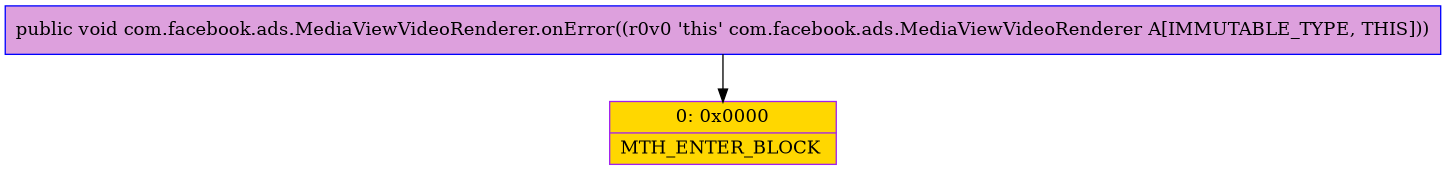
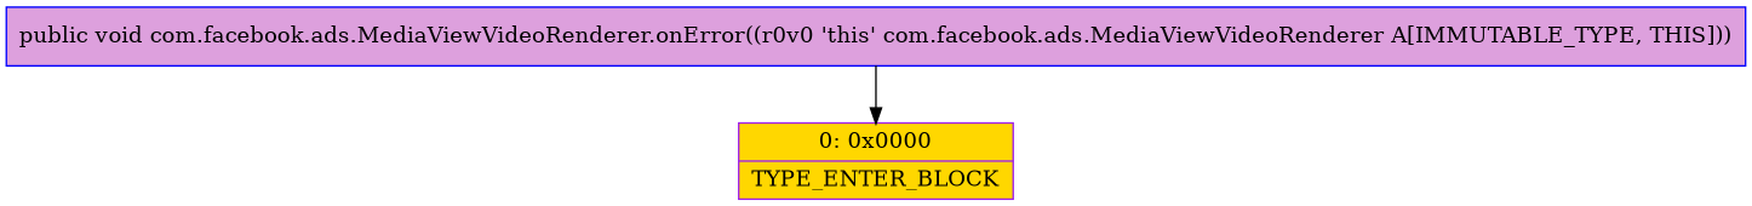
  digraph {
    node [shape=record style=filled]
-   n1 [color=purple label="{0\:\ 0x0000|MTH_ENTER_BLOCK\l}" fillcolor=gold]
+   n1 [color=purple label="{0\:\ 0x0000|TYPE_ENTER_BLOCK\l}" fillcolor=gold]
    n2 [label="{public void com.facebook.ads.MediaViewVideoRenderer.onError((r0v0 'this' com.facebook.ads.MediaViewVideoRenderer A[IMMUTABLE_TYPE, THIS])) }" fillcolor=plum color=blue]
    subgraph cluster_1 {
      label="R(0)"
    }
    n2 -> n1 [color=black]
  }
